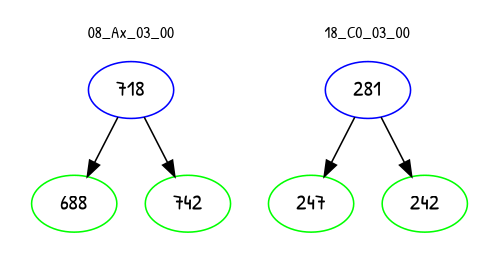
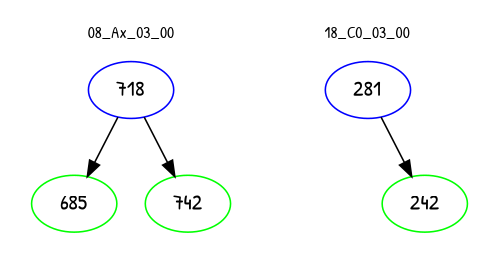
  digraph {
    fontname="Patrick Hand"
    node [color=green fontname="Patrick Hand"]
    edge [color=black fontname="Patrick Hand"]
    n1 [color=blue label=718]
-   n2 [label=688]
+   n2 [label=685]
    n3 [label=742]
    n4 [color=blue label=281]
-   n5 [label=247]
    n6 [label=242]
    subgraph cluster_1 {
      color=white
      fontsize=10
      label="08_Ax_03_00"
      n1
      n2
      n3
    }
    subgraph cluster_2 {
      color=white
      fontsize=10
      label="18_C0_03_00"
      n4
-     n5
      n6
    }
    n1 -> n2
    n1 -> n3
-   n4 -> n5
    n4 -> n6
  }
